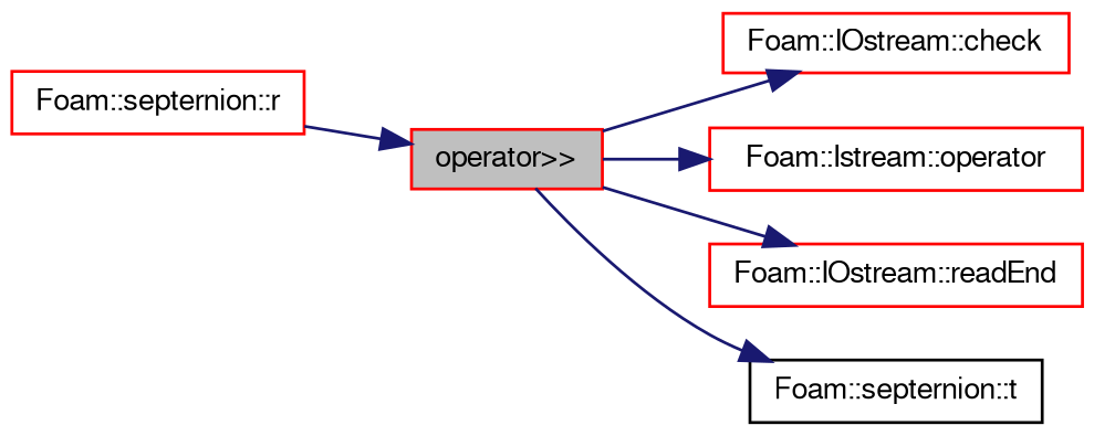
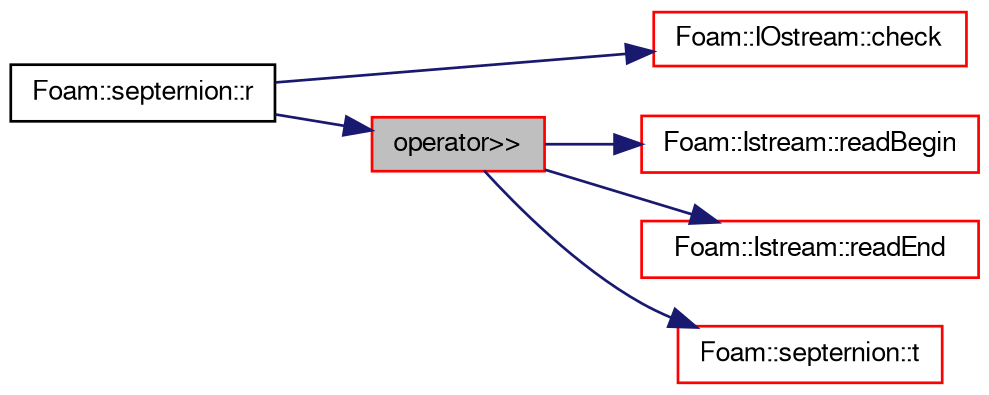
  digraph {
    rankdir=LR
    node [color=red fontname=FreeSans fontsize=10 shape=record]
    edge [color=midnightblue fontname=FreeSans fontsize=10 labelfontname=FreeSans labelfontsize=10 style=solid]
    n1 [fillcolor=grey75 fontcolor=black height=0.2 label="operator\>\>" style=filled width=0.4]
    n2 [height=0.2 label="Foam::IOstream::check" width=0.4]
-   n3 [height=0.2 label="Foam::Istream::operator" width=0.4]
-   n4 [height=0.2 label="Foam::IOstream::readEnd" width=0.4]
-   n5 [color=black height=0.2 label="Foam::septernion::t" width=0.4]
-   n6 [height=0.2 label="Foam::septernion::r" width=0.4]
-   n1 -> n2
+   n3 [height=0.2 label="Foam::Istream::readBegin" width=0.4]
+   n4 [height=0.2 label="Foam::Istream::readEnd" width=0.4]
+   n5 [height=0.2 label="Foam::septernion::t" width=0.4]
+   n6 [color=black height=0.2 label="Foam::septernion::r" width=0.4]
+   n6 -> n2
    n1 -> n3
    n1 -> n4
    n1 -> n5
    n6 -> n1
  }
